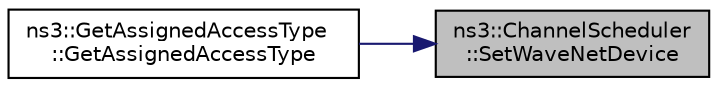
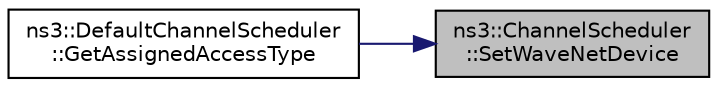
  digraph {
    rankdir=RL
    node [color=black fontname=Helvetica fontsize=10 shape=record style=filled]
    n1 [fillcolor=grey75 fontcolor=black height=0.2 label="ns3::ChannelScheduler\l::SetWaveNetDevice" width=0.4]
-   n2 [fillcolor=white height=0.2 label="ns3::GetAssignedAccessType\l::GetAssignedAccessType" width=0.4]
+   n2 [fillcolor=white height=0.2 label="ns3::DefaultChannelScheduler\l::GetAssignedAccessType" width=0.4]
    n1 -> n2 [color=midnightblue dir=back fontname=Helvetica fontsize=10 labelfontname=Helvetica labelfontsize=10 style=solid]
  }
